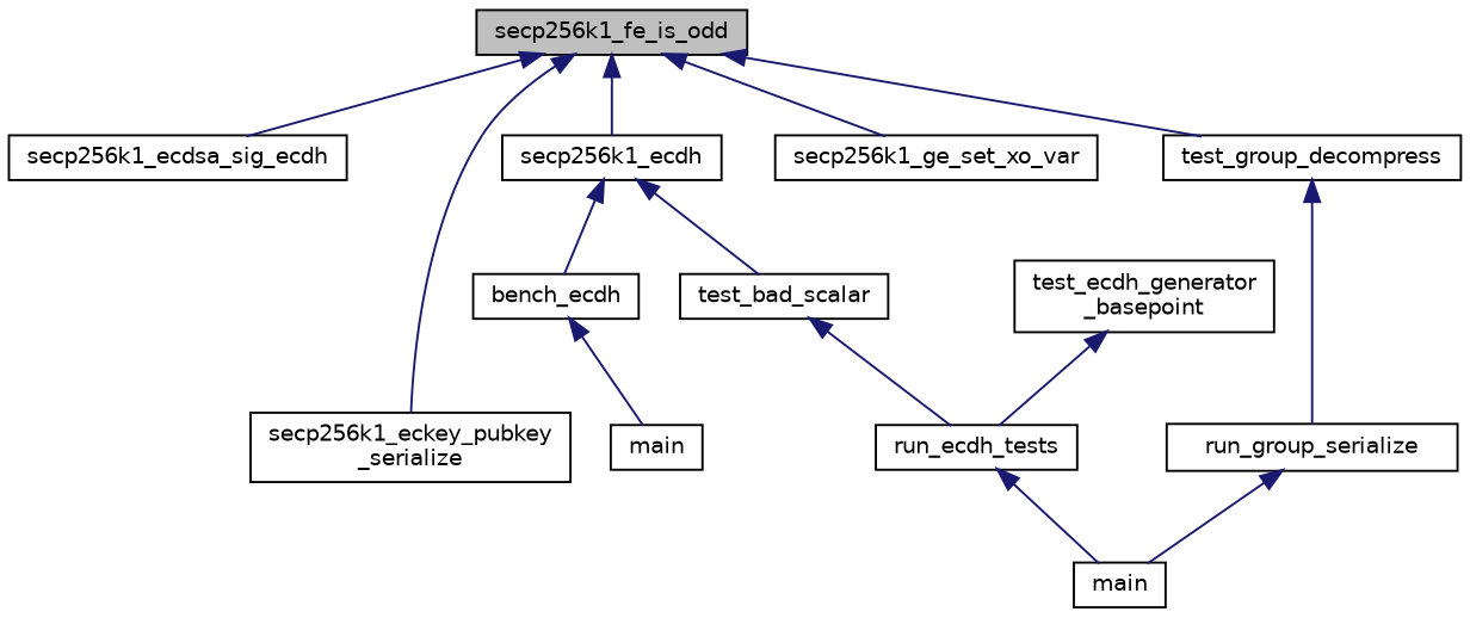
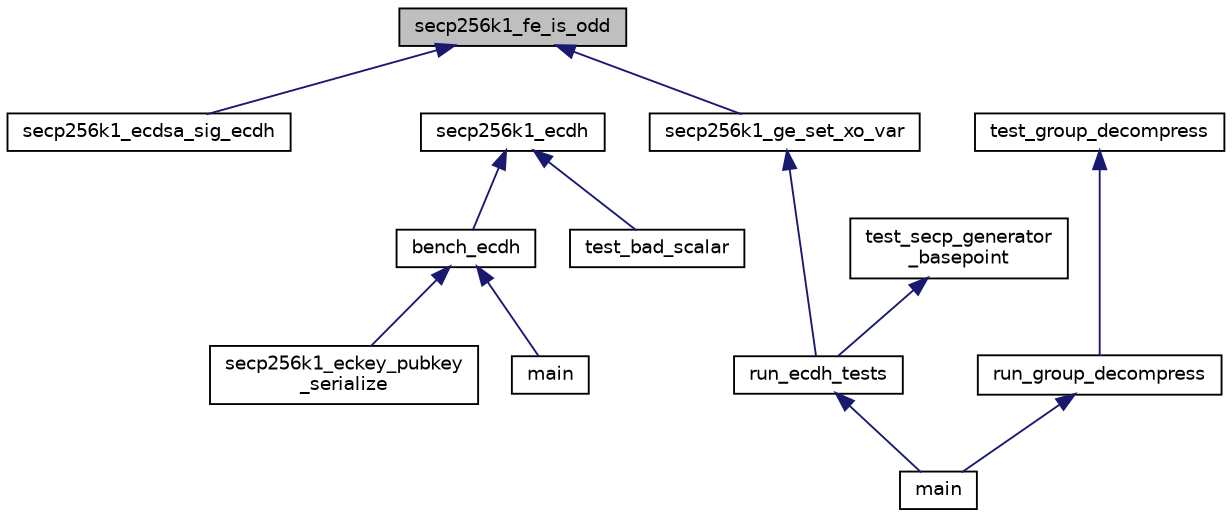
  digraph {
    rankdir=TB
    node [color=black fillcolor=white fontname=Helvetica fontsize=10 shape=record style=filled]
    edge [color=midnightblue dir=back fontname=Helvetica fontsize=10 labelfontname=Helvetica labelfontsize=10 style=solid]
    n1 [fillcolor=grey75 fontcolor=black height=0.2 label=secp256k1_fe_is_odd width=0.4]
    n2 [height=0.2 label=secp256k1_ecdsa_sig_ecdh width=0.4]
    n3 [height=0.2 label="secp256k1_eckey_pubkey\l_serialize" width=0.4]
    n4 [height=0.2 label=secp256k1_ge_set_xo_var width=0.4]
    n5 [height=0.2 label=secp256k1_ecdh width=0.4]
    n6 [height=0.2 label=test_group_decompress width=0.4]
    n7 [height=0.2 label=bench_ecdh width=0.4]
    n8 [height=0.2 label=test_bad_scalar width=0.4]
-   n9 [height=0.2 label=run_group_serialize width=0.4]
+   n9 [height=0.2 label=run_group_decompress width=0.4]
    n10 [height=0.2 label=main width=0.4]
-   n11 [height=0.2 label="test_ecdh_generator\l_basepoint" width=0.4]
+   n11 [height=0.2 label="test_secp_generator\l_basepoint" width=0.4]
    n12 [height=0.2 label=run_ecdh_tests width=0.4]
    n13 [height=0.2 label=main width=0.4]
    n1 -> n2
-   n1 -> n3
+   n7 -> n3
    n1 -> n4
-   n1 -> n5
-   n1 -> n6
    n5 -> n7
    n5 -> n8
    n6 -> n9
    n7 -> n10
-   n8 -> n12
+   n4 -> n12
    n9 -> n13
    n11 -> n12
    n12 -> n13
  }
